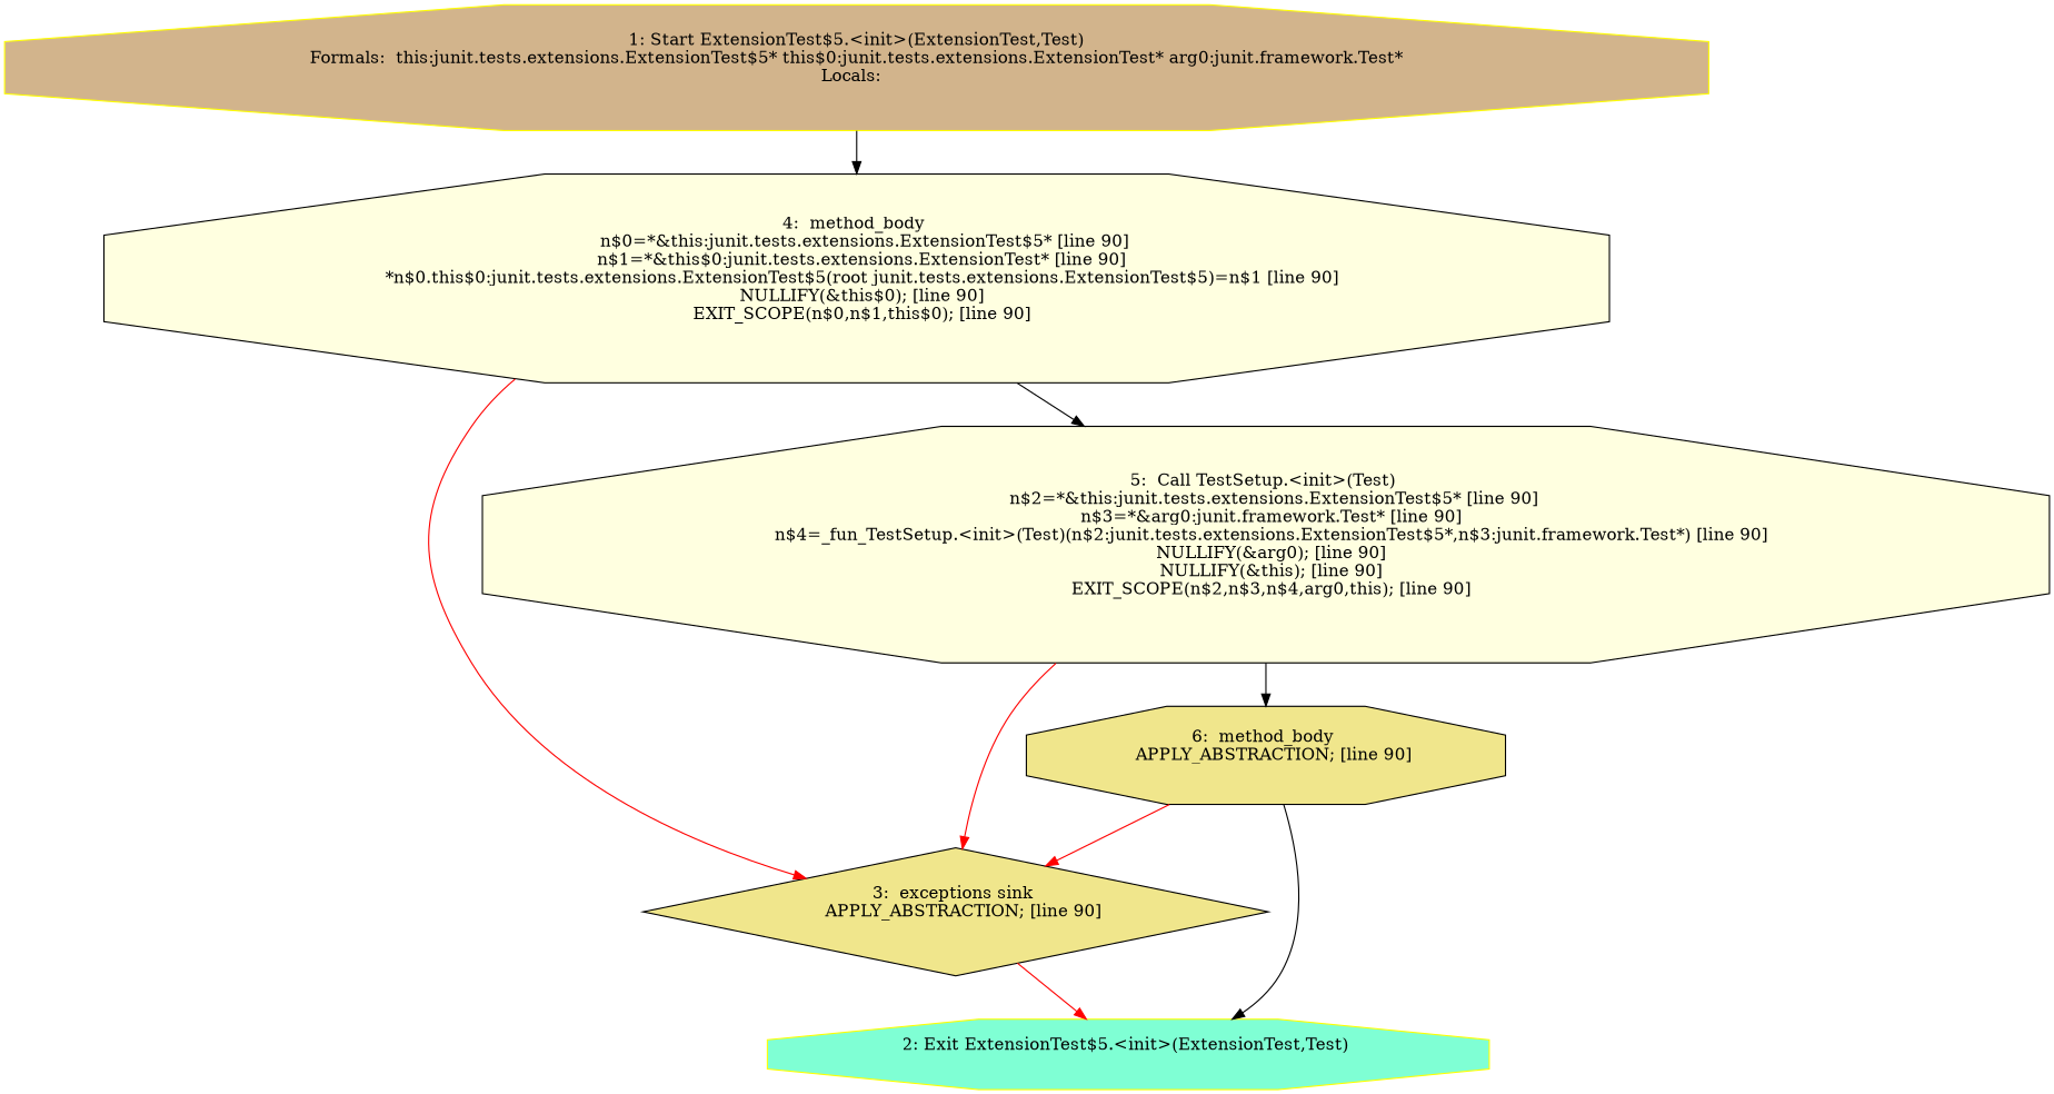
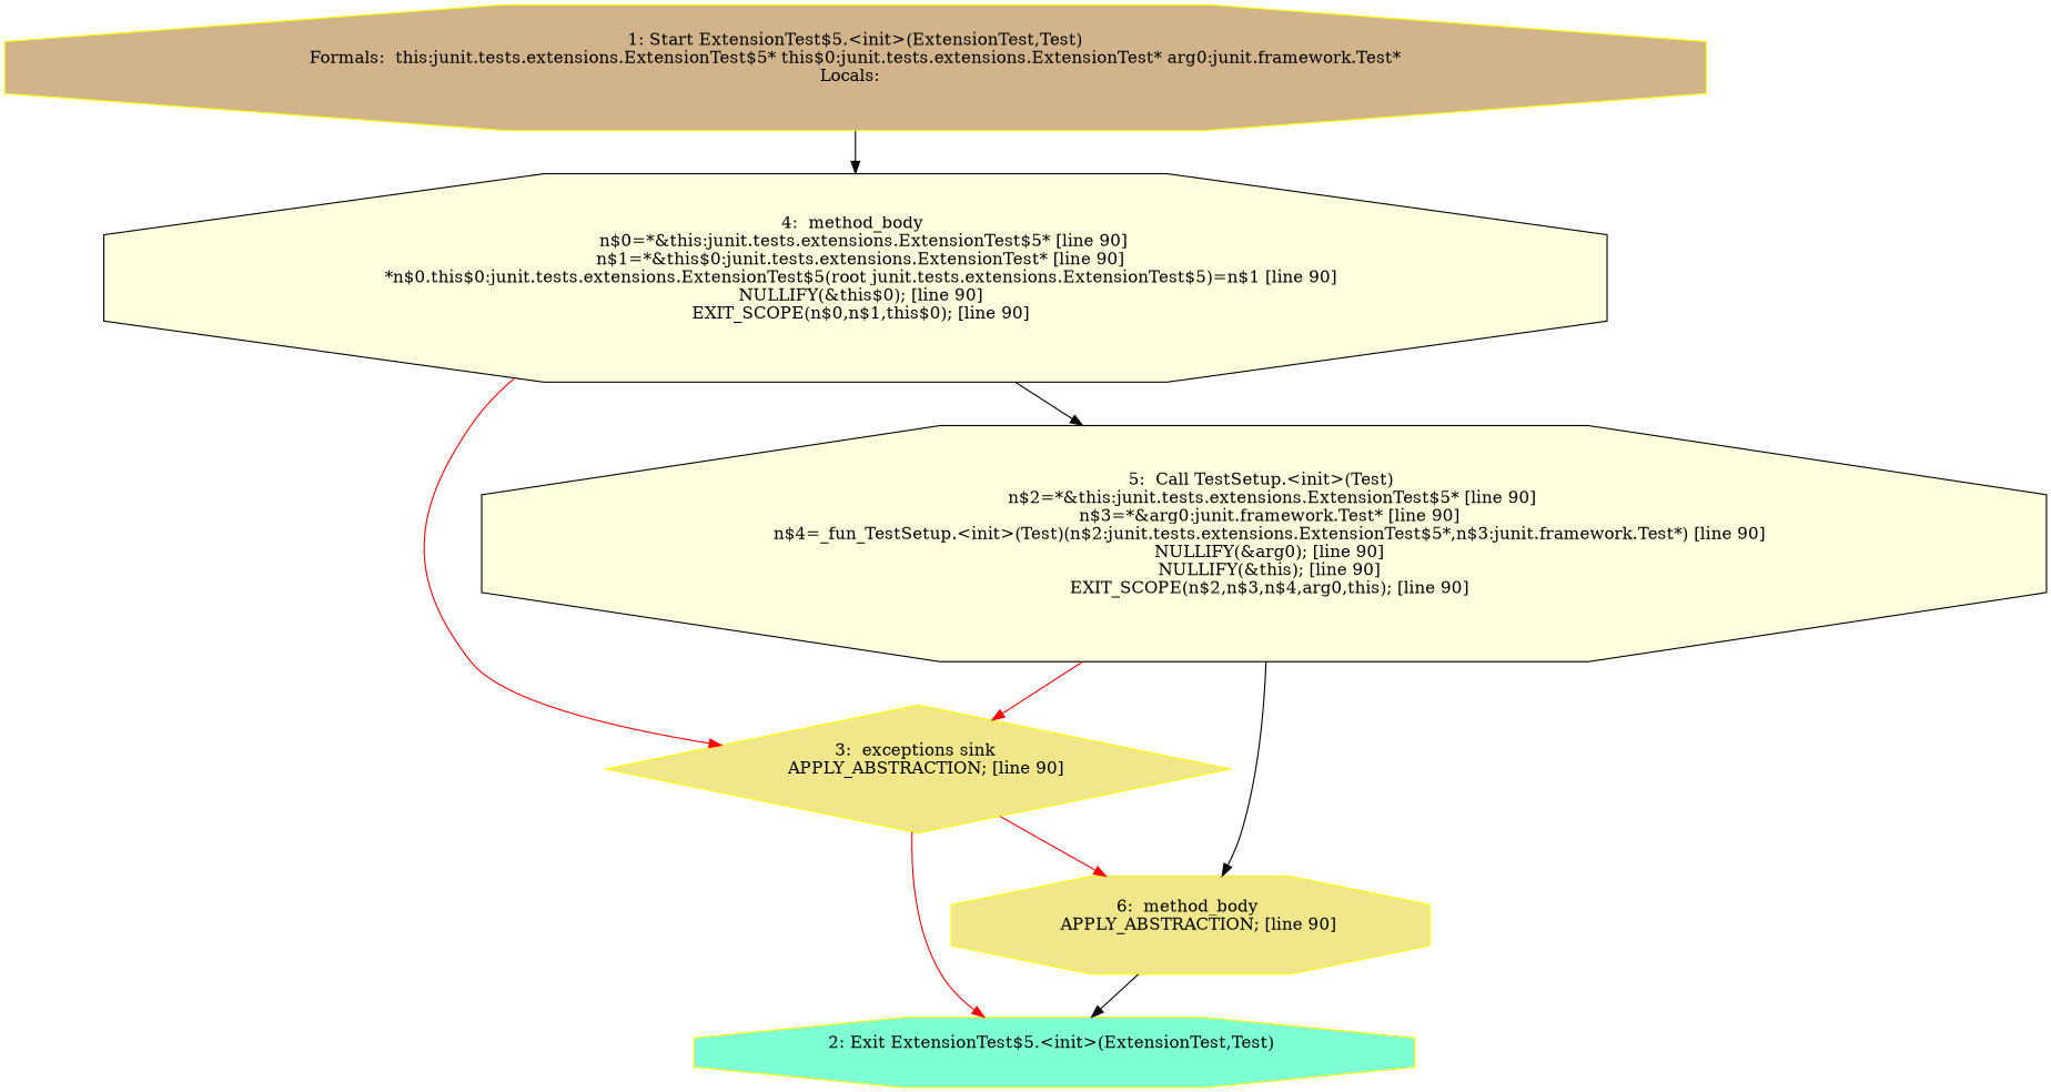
  digraph {
    node [fillcolor=lightyellow shape=octagon style=filled]
    n1 [color=yellow fillcolor=tan label="1: Start ExtensionTest$5.<init>(ExtensionTest,Test)\nFormals:  this:junit.tests.extensions.ExtensionTest$5* this$0:junit.tests.extensions.ExtensionTest* arg0:junit.framework.Test*\nLocals:  \n  "]
    n2 [label="4:  method_body \n   n$0=*&this:junit.tests.extensions.ExtensionTest$5* [line 90]\n  n$1=*&this$0:junit.tests.extensions.ExtensionTest* [line 90]\n  *n$0.this$0:junit.tests.extensions.ExtensionTest$5(root junit.tests.extensions.ExtensionTest$5)=n$1 [line 90]\n  NULLIFY(&this$0); [line 90]\n  EXIT_SCOPE(n$0,n$1,this$0); [line 90]\n "]
-   n3 [fillcolor=khaki label="3:  exceptions sink \n   APPLY_ABSTRACTION; [line 90]\n " shape=diamond]
+   n3 [fillcolor=khaki label="3:  exceptions sink \n   APPLY_ABSTRACTION; [line 90]\n " shape=diamond color=yellow]
    n4 [label="5:  Call TestSetup.<init>(Test) \n   n$2=*&this:junit.tests.extensions.ExtensionTest$5* [line 90]\n  n$3=*&arg0:junit.framework.Test* [line 90]\n  n$4=_fun_TestSetup.<init>(Test)(n$2:junit.tests.extensions.ExtensionTest$5*,n$3:junit.framework.Test*) [line 90]\n  NULLIFY(&arg0); [line 90]\n  NULLIFY(&this); [line 90]\n  EXIT_SCOPE(n$2,n$3,n$4,arg0,this); [line 90]\n "]
    n5 [color=yellow fillcolor=aquamarine label="2: Exit ExtensionTest$5.<init>(ExtensionTest,Test) \n  "]
-   n6 [fillcolor=khaki label="6:  method_body \n   APPLY_ABSTRACTION; [line 90]\n "]
+   n6 [fillcolor=khaki label="6:  method_body \n   APPLY_ABSTRACTION; [line 90]\n " color=yellow]
    n1 -> n2
    n2 -> n3 [color=red]
    n2 -> n4
    n3 -> n5 [color=red]
    n4 -> n3 [color=red]
    n4 -> n6
-   n6 -> n3 [color=red]
+   n3 -> n6 [color=red]
    n6 -> n5
  }
